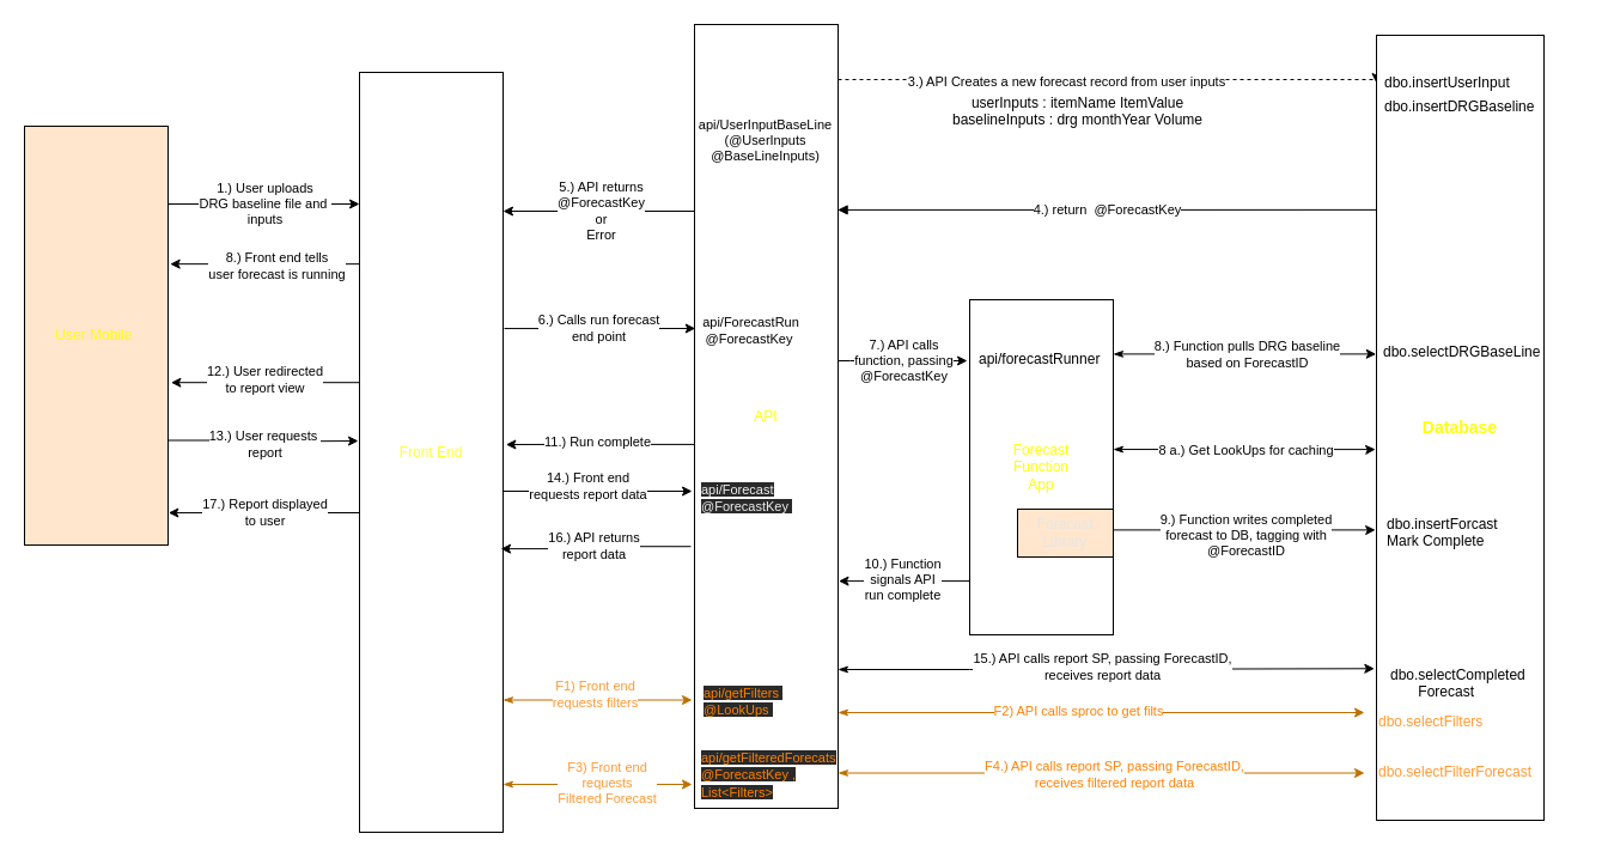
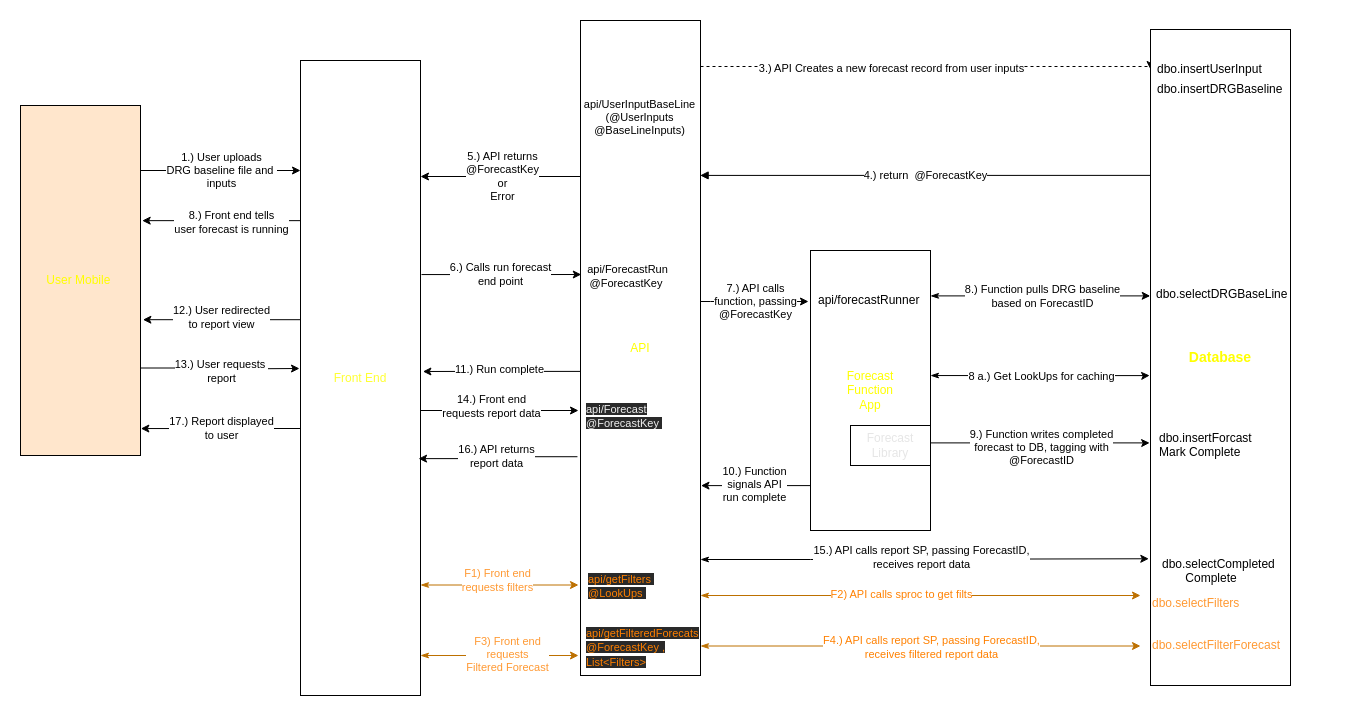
  <mxCell id="0" />
  <mxCell id="1" parent="0" />
  <mxCell id="2" style="edgeStyle=orthogonalEdgeStyle;rounded=0;orthogonalLoop=1;jettySize=auto;html=1;entryX=1.014;entryY=0.329;entryDx=0;entryDy=0;entryPerimeter=0;" parent="1" source="10" target="35" edge="1"><mxGeometry relative="1" as="geometry"><Array as="points"><mxPoint x="310" y="220" /><mxPoint x="310" y="220" /></Array></mxGeometry></mxCell>
  <mxCell id="3" value="8.) Front end tells&lt;br&gt;user forecast is running" style="edgeLabel;html=1;align=center;verticalAlign=middle;resizable=0;points=[];" parent="2" vertex="1" connectable="0"><mxGeometry y="23" relative="1" as="geometry"><mxPoint x="9.0" y="-22" as="offset" /></mxGeometry></mxCell>
  <mxCell id="4" style="edgeStyle=orthogonalEdgeStyle;rounded=0;orthogonalLoop=1;jettySize=auto;html=1;exitX=0;exitY=0.75;exitDx=0;exitDy=0;entryX=1.02;entryY=0.612;entryDx=0;entryDy=0;entryPerimeter=0;startArrow=none;startFill=0;" parent="1" source="10" target="35" edge="1"><mxGeometry relative="1" as="geometry"><Array as="points"><mxPoint x="300" y="319" /></Array></mxGeometry></mxCell>
  <mxCell id="5" value="12.) User redirected&lt;br&gt;to report view" style="edgeLabel;html=1;align=center;verticalAlign=middle;resizable=0;points=[];" parent="4" vertex="1" connectable="0"><mxGeometry x="0.499" y="1" relative="1" as="geometry"><mxPoint x="-16.05" y="-4.2" as="offset" /></mxGeometry></mxCell>
  <mxCell id="6" style="edgeStyle=orthogonalEdgeStyle;rounded=0;orthogonalLoop=1;jettySize=auto;html=1;startArrow=none;startFill=0;" parent="1" source="10" edge="1"><mxGeometry relative="1" as="geometry"><mxPoint x="578" y="410" as="targetPoint" /><Array as="points"><mxPoint x="578" y="410" /></Array></mxGeometry></mxCell>
  <mxCell id="7" value="14.) Front end&lt;br&gt;requests report data" style="edgeLabel;html=1;align=center;verticalAlign=middle;resizable=0;points=[];" parent="6" vertex="1" connectable="0"><mxGeometry x="1" y="-49" relative="1" as="geometry"><mxPoint x="-88" y="-54" as="offset" /></mxGeometry></mxCell>
  <mxCell id="8" style="edgeStyle=orthogonalEdgeStyle;rounded=0;orthogonalLoop=1;jettySize=auto;html=1;entryX=1.003;entryY=0.923;entryDx=0;entryDy=0;entryPerimeter=0;startArrow=none;startFill=0;" parent="1" source="10" target="35" edge="1"><mxGeometry relative="1" as="geometry"><Array as="points"><mxPoint x="270" y="428" /><mxPoint x="270" y="428" /></Array></mxGeometry></mxCell>
  <mxCell id="9" value="17.) Report displayed&lt;br&gt;to user" style="edgeLabel;html=1;align=center;verticalAlign=middle;resizable=0;points=[];" parent="8" vertex="1" connectable="0"><mxGeometry x="0.301" y="-1" relative="1" as="geometry"><mxPoint x="24.14" as="offset" /></mxGeometry></mxCell>
  <mxCell id="10" value="&lt;font color=&quot;#ffff33&quot;&gt;Front End&lt;/font&gt;" style="rounded=0;whiteSpace=wrap;html=1;" parent="1" vertex="1"><mxGeometry x="300" y="60" width="120" height="635" as="geometry" /></mxCell>
  <mxCell id="11" style="edgeStyle=orthogonalEdgeStyle;rounded=0;orthogonalLoop=1;jettySize=auto;html=1;entryX=0;entryY=0.061;entryDx=0;entryDy=0;entryPerimeter=0;dashed=1;" parent="1" source="22" target="30" edge="1"><mxGeometry relative="1" as="geometry"><Array as="points"><mxPoint x="810" y="66" /><mxPoint x="810" y="66" /></Array></mxGeometry></mxCell>
  <mxCell id="12" value="3.) API Creates a new forecast record from user inputs" style="edgeLabel;html=1;align=center;verticalAlign=middle;resizable=0;points=[];" parent="11" vertex="1" connectable="0"><mxGeometry x="-0.279" y="-1" relative="1" as="geometry"><mxPoint x="27.65" as="offset" /></mxGeometry></mxCell>
  <mxCell id="13" style="edgeStyle=orthogonalEdgeStyle;rounded=0;orthogonalLoop=1;jettySize=auto;html=1;entryX=1;entryY=0.25;entryDx=0;entryDy=0;exitX=0;exitY=0.25;exitDx=0;exitDy=0;" parent="1" edge="1"><mxGeometry relative="1" as="geometry"><mxPoint x="580" y="173.5" as="sourcePoint" /><Array as="points"><mxPoint x="580" y="176" /></Array><mxPoint x="420" y="176" as="targetPoint" /></mxGeometry></mxCell>
  <mxCell id="14" value="5.) API returns&lt;br&gt;@ForecastKey&lt;br&gt;or&lt;br&gt;Error" style="edgeLabel;html=1;align=center;verticalAlign=middle;resizable=0;points=[];" parent="13" vertex="1" connectable="0"><mxGeometry x="-0.333" relative="1" as="geometry"><mxPoint x="-26.67" y="-1" as="offset" /></mxGeometry></mxCell>
  <mxCell id="15" value="4.) return&amp;nbsp; @ForecastKey" style="edgeStyle=orthogonalEdgeStyle;rounded=0;orthogonalLoop=1;jettySize=auto;html=1;entryX=0;entryY=0.271;entryDx=0;entryDy=0;entryPerimeter=0;startArrow=block;startFill=1;exitX=0.997;exitY=0.288;exitDx=0;exitDy=0;exitPerimeter=0;endArrow=none;endFill=0;" parent="1" edge="1"><mxGeometry relative="1" as="geometry"><Array as="points" /><mxPoint x="699.64" y="174.92" as="sourcePoint" /><mxPoint x="1150" y="174.89" as="targetPoint" /></mxGeometry></mxCell>
  <mxCell id="16" style="edgeStyle=orthogonalEdgeStyle;rounded=0;orthogonalLoop=1;jettySize=auto;html=1;startArrow=none;startFill=0;" parent="1" source="22" edge="1"><mxGeometry relative="1" as="geometry"><mxPoint x="808" y="301" as="targetPoint" /><Array as="points"><mxPoint x="710" y="301" /><mxPoint x="710" y="301" /></Array></mxGeometry></mxCell>
  <mxCell id="17" value="7.) API calls&lt;br&gt;function, passing&lt;br&gt;@ForecastKey" style="edgeLabel;html=1;align=center;verticalAlign=middle;resizable=0;points=[];" parent="16" vertex="1" connectable="0"><mxGeometry x="0.195" y="1" relative="1" as="geometry"><mxPoint x="-10.83" as="offset" /></mxGeometry></mxCell>
  <mxCell id="18" style="edgeStyle=orthogonalEdgeStyle;rounded=0;orthogonalLoop=1;jettySize=auto;html=1;entryX=-0.012;entryY=0.953;entryDx=0;entryDy=0;entryPerimeter=0;startArrow=classicThin;startFill=1;" parent="1" edge="1"><mxGeometry relative="1" as="geometry"><Array as="points"><mxPoint x="810" y="559" /><mxPoint x="810" y="559" /></Array><mxPoint x="700" y="559" as="sourcePoint" /><mxPoint x="1148.32" y="558.27" as="targetPoint" /></mxGeometry></mxCell>
  <mxCell id="19" value="15.) API calls report SP, passing ForecastID,&lt;br&gt;receives report data" style="edgeLabel;html=1;align=center;verticalAlign=middle;resizable=0;points=[];" parent="18" vertex="1" connectable="0"><mxGeometry x="-0.439" y="-1" relative="1" as="geometry"><mxPoint x="94.48" y="-3.01" as="offset" /></mxGeometry></mxCell>
  <mxCell id="20" style="edgeStyle=orthogonalEdgeStyle;rounded=0;orthogonalLoop=1;jettySize=auto;html=1;exitX=-0.042;exitY=0.666;exitDx=0;exitDy=0;startArrow=none;startFill=0;exitPerimeter=0;entryX=0.967;entryY=0.627;entryDx=0;entryDy=0;entryPerimeter=0;" parent="1" edge="1"><mxGeometry relative="1" as="geometry"><mxPoint x="576.96" y="456.23" as="sourcePoint" /><mxPoint x="418.04" y="458.145" as="targetPoint" /><Array as="points"><mxPoint x="498" y="456" /><mxPoint x="498" y="458" /></Array></mxGeometry></mxCell>
  <mxCell id="21" value="16.) API returns&lt;br&gt;report data" style="edgeLabel;html=1;align=center;verticalAlign=middle;resizable=0;points=[];" parent="20" vertex="1" connectable="0"><mxGeometry x="0.394" y="1" relative="1" as="geometry"><mxPoint x="28.8" y="-3.63" as="offset" /></mxGeometry></mxCell>
  <mxCell id="22" value="&lt;font color=&quot;#ffff00&quot;&gt;API&lt;/font&gt;" style="rounded=0;whiteSpace=wrap;html=1;" parent="1" vertex="1"><mxGeometry x="580" y="20" width="120" height="655" as="geometry" /></mxCell>
  <mxCell id="23" style="edgeStyle=orthogonalEdgeStyle;rounded=0;orthogonalLoop=1;jettySize=auto;html=1;startArrow=classicThin;startFill=1;entryX=-0.002;entryY=0.577;entryDx=0;entryDy=0;entryPerimeter=0;" parent="1" edge="1"><mxGeometry relative="1" as="geometry"><mxPoint x="1149.72" y="295.43" as="targetPoint" /><Array as="points"><mxPoint x="1148" y="296" /></Array><mxPoint x="930" y="295.4" as="sourcePoint" /></mxGeometry></mxCell>
  <mxCell id="24" value="8.) Function pulls DRG baseline&lt;br&gt;based on ForecastID" style="edgeLabel;html=1;align=center;verticalAlign=middle;resizable=0;points=[];" parent="23" vertex="1" connectable="0"><mxGeometry x="0.011" y="-29" relative="1" as="geometry"><mxPoint x="0.01" y="-28.83" as="offset" /></mxGeometry></mxCell>
  <mxCell id="25" style="edgeStyle=orthogonalEdgeStyle;rounded=0;orthogonalLoop=1;jettySize=auto;html=1;entryX=-0.006;entryY=0.665;entryDx=0;entryDy=0;entryPerimeter=0;startArrow=none;startFill=0;" parent="1" edge="1"><mxGeometry relative="1" as="geometry"><Array as="points"><mxPoint x="1147" y="443" /></Array><mxPoint x="930" y="442.4" as="sourcePoint" /><mxPoint x="1149.16" y="442.35" as="targetPoint" /></mxGeometry></mxCell>
  <mxCell id="26" value="9.) Function writes completed&lt;br&gt;forecast to DB, tagging with&lt;br&gt;@ForecastID" style="edgeLabel;html=1;align=center;verticalAlign=middle;resizable=0;points=[];" parent="25" vertex="1" connectable="0"><mxGeometry x="-0.143" y="-3" relative="1" as="geometry"><mxPoint x="16.67" y="0.96" as="offset" /></mxGeometry></mxCell>
  <mxCell id="27" style="edgeStyle=orthogonalEdgeStyle;rounded=0;orthogonalLoop=1;jettySize=auto;html=1;startArrow=none;startFill=0;entryX=1.004;entryY=0.629;entryDx=0;entryDy=0;entryPerimeter=0;" parent="1" edge="1"><mxGeometry relative="1" as="geometry"><mxPoint x="700.48" y="485.11" as="targetPoint" /><Array as="points"><mxPoint x="770" y="486" /></Array><mxPoint x="810" y="485.1" as="sourcePoint" /></mxGeometry></mxCell>
  <mxCell id="28" value="10.) Function&lt;br&gt;signals API&lt;br&gt;run complete" style="edgeLabel;html=1;align=center;verticalAlign=middle;resizable=0;points=[];" parent="27" vertex="1" connectable="0"><mxGeometry x="0.197" y="1" relative="1" as="geometry"><mxPoint x="9.17" y="-2.92" as="offset" /></mxGeometry></mxCell>
  <mxCell id="29" value="&lt;font color=&quot;#ffff00&quot;&gt;Forecast&lt;br&gt;Function&lt;br&gt;App&lt;/font&gt;" style="rounded=0;whiteSpace=wrap;html=1;" parent="1" vertex="1"><mxGeometry x="810" y="250" width="120" height="280" as="geometry" /></mxCell>
  <mxCell id="30" value="&lt;b&gt;&lt;font style=&quot;font-size: 14px&quot; color=&quot;#ffff00&quot;&gt;Database&lt;/font&gt;&lt;/b&gt;" style="rounded=0;whiteSpace=wrap;html=1;" parent="1" vertex="1"><mxGeometry x="1150" y="29" width="140" height="656" as="geometry" /></mxCell>
  <mxCell id="31" style="edgeStyle=orthogonalEdgeStyle;rounded=0;orthogonalLoop=1;jettySize=auto;html=1;" parent="1" source="35" edge="1"><mxGeometry relative="1" as="geometry"><Array as="points"><mxPoint x="270" y="170" /><mxPoint x="270" y="170" /></Array><mxPoint x="300" y="170" as="targetPoint" /></mxGeometry></mxCell>
  <mxCell id="32" value="1.) User uploads&lt;br&gt;DRG baseline file and&amp;nbsp;&lt;br&gt;inputs" style="edgeLabel;html=1;align=center;verticalAlign=middle;resizable=0;points=[];" parent="31" vertex="1" connectable="0"><mxGeometry x="-0.273" y="3" relative="1" as="geometry"><mxPoint x="22.07" y="2" as="offset" /></mxGeometry></mxCell>
  <mxCell id="33" style="edgeStyle=orthogonalEdgeStyle;rounded=0;orthogonalLoop=1;jettySize=auto;html=1;exitX=1;exitY=0.75;exitDx=0;exitDy=0;startArrow=none;startFill=0;" parent="1" source="35" edge="1"><mxGeometry relative="1" as="geometry"><mxPoint x="299" y="368" as="targetPoint" /></mxGeometry></mxCell>
  <mxCell id="34" value="13.) User requests&amp;nbsp;&lt;br&gt;report" style="edgeLabel;html=1;align=center;verticalAlign=middle;resizable=0;points=[];" parent="33" vertex="1" connectable="0"><mxGeometry x="0.007" y="-21" relative="1" as="geometry"><mxPoint x="0.06" y="-19" as="offset" /></mxGeometry></mxCell>
  <mxCell id="35" value="&lt;font color=&quot;#ffff00&quot;&gt;User Mobile&amp;nbsp;&lt;/font&gt;" style="rounded=0;whiteSpace=wrap;html=1;fillColor=#ffe6cc;" parent="1" vertex="1"><mxGeometry x="20" y="105" width="120" height="350" as="geometry" /></mxCell>
  <mxCell id="36" value="api/UserInputBaseLine&lt;br&gt;(@UserInputs&lt;br&gt;@BaseLineInputs)" style="edgeLabel;html=1;align=center;verticalAlign=middle;resizable=0;points=[];rotation=0;" parent="1" vertex="1" connectable="0"><mxGeometry x="672.001" y="122.001" as="geometry"><mxPoint x="-34" y="-6" as="offset" /></mxGeometry></mxCell>
  <mxCell id="37" value="api/ForecastRun&lt;br&gt;@ForecastKey&amp;nbsp;" style="edgeLabel;html=1;align=center;verticalAlign=middle;resizable=0;points=[];rotation=0;" parent="1" vertex="1" connectable="0"><mxGeometry x="660.001" y="281.001" as="geometry"><mxPoint x="-34" y="-6" as="offset" /></mxGeometry></mxCell>
  <mxCell id="38" value="dbo.insertUserInput" style="text;whiteSpace=wrap;html=1;" parent="1" vertex="1"><mxGeometry x="1155" y="55" width="105" height="20" as="geometry" /></mxCell>
- <mxCell id="39" value="userInputs : itemName ItemValue&lt;br&gt;baselineInputs : drg monthYear Volume&lt;br&gt;&lt;br&gt;" style="text;html=1;align=center;verticalAlign=middle;resizable=0;points=[];autosize=1;" parent="1" vertex="1"><mxGeometry x="790" y="75" width="220" height="50" as="geometry" /></mxCell>
  <mxCell id="40" value="dbo.insertDRGBaseline" style="text;whiteSpace=wrap;html=1;" parent="1" vertex="1"><mxGeometry x="1155" y="75" width="150" height="30" as="geometry" /></mxCell>
  <mxCell id="41" value="6.) Calls run forecast &lt;br&gt;end point" style="edgeStyle=orthogonalEdgeStyle;rounded=0;orthogonalLoop=1;jettySize=auto;html=1;entryX=-0.002;entryY=0.145;entryDx=0;entryDy=0;entryPerimeter=0;" parent="1" edge="1"><mxGeometry x="-0.011" relative="1" as="geometry"><Array as="points"><mxPoint x="491" y="273.45" /></Array><mxPoint as="offset" /><mxPoint x="421" y="274.05" as="sourcePoint" /><mxPoint x="580.76" y="274" as="targetPoint" /></mxGeometry></mxCell>
  <mxCell id="42" value="api/forecastRunner" style="text;whiteSpace=wrap;html=1;" parent="1" vertex="1"><mxGeometry x="816" y="286" width="130" height="30" as="geometry" /></mxCell>
  <mxCell id="43" value="dbo.insertForcast&lt;br&gt;Mark Complete" style="text;whiteSpace=wrap;html=1;" parent="1" vertex="1"><mxGeometry x="1157" y="424" width="170" height="30" as="geometry" /></mxCell>
- <mxCell id="44" value="&lt;font color=&quot;#e6e6e6&quot;&gt;Forecast&lt;br&gt;Library&lt;/font&gt;" style="rounded=0;whiteSpace=wrap;html=1;fillColor=#ffe6cc;" parent="1" vertex="1"><mxGeometry x="850" y="425" width="80" height="40" as="geometry" /></mxCell>
+ <mxCell id="44" value="&lt;font color=&quot;#e6e6e6&quot;&gt;Forecast&lt;br&gt;Library&lt;/font&gt;" style="rounded=0;whiteSpace=wrap;html=1;" parent="1" vertex="1"><mxGeometry x="850" y="425" width="80" height="40" as="geometry" /></mxCell>
  <mxCell id="45" value="dbo.selectDRGBaseLine" style="text;whiteSpace=wrap;html=1;" parent="1" vertex="1"><mxGeometry x="1154" y="280" width="170" height="30" as="geometry" /></mxCell>
  <mxCell id="46" style="edgeStyle=orthogonalEdgeStyle;rounded=0;orthogonalLoop=1;jettySize=auto;html=1;exitX=0;exitY=0.75;exitDx=0;exitDy=0;entryX=1.02;entryY=0.915;entryDx=0;entryDy=0;entryPerimeter=0;startArrow=none;startFill=0;" parent="1" edge="1"><mxGeometry relative="1" as="geometry"><mxPoint x="580" y="370.9" as="sourcePoint" /><mxPoint x="422.4" y="371" as="targetPoint" /><Array as="points"><mxPoint x="470" y="371" /><mxPoint x="470" y="371" /></Array></mxGeometry></mxCell>
  <mxCell id="47" value="11.) Run complete" style="edgeLabel;html=1;align=center;verticalAlign=middle;resizable=0;points=[];" parent="46" vertex="1" connectable="0"><mxGeometry x="0.394" y="1" relative="1" as="geometry"><mxPoint x="28.8" y="-3.63" as="offset" /></mxGeometry></mxCell>
  <mxCell id="48" value="&lt;font color=&quot;#ff9933&quot;&gt;dbo.selectFilters&lt;/font&gt;" style="text;whiteSpace=wrap;html=1;" parent="1" vertex="1"><mxGeometry x="1150" y="589" width="160" height="30" as="geometry" /></mxCell>
  <mxCell id="49" value="&lt;span style=&quot;color: rgb(240 , 240 , 240) ; font-family: &amp;#34;helvetica&amp;#34; ; font-size: 11px ; font-style: normal ; font-weight: 400 ; letter-spacing: normal ; text-align: center ; text-indent: 0px ; text-transform: none ; word-spacing: 0px ; background-color: rgb(42 , 42 , 42) ; display: inline ; float: none&quot;&gt;api/Forecast&lt;/span&gt;&lt;br style=&quot;color: rgb(240 , 240 , 240) ; font-family: &amp;#34;helvetica&amp;#34; ; font-size: 11px ; font-style: normal ; font-weight: 400 ; letter-spacing: normal ; text-align: center ; text-indent: 0px ; text-transform: none ; word-spacing: 0px&quot;&gt;&lt;span style=&quot;color: rgb(240 , 240 , 240) ; font-family: &amp;#34;helvetica&amp;#34; ; font-size: 11px ; font-style: normal ; font-weight: 400 ; letter-spacing: normal ; text-align: center ; text-indent: 0px ; text-transform: none ; word-spacing: 0px ; background-color: rgb(42 , 42 , 42) ; display: inline ; float: none&quot;&gt;@ForecastKey&amp;nbsp;&lt;/span&gt;" style="text;whiteSpace=wrap;html=1;" parent="1" vertex="1"><mxGeometry x="584" y="395" width="110" height="40" as="geometry" /></mxCell>
  <mxCell id="50" style="edgeStyle=orthogonalEdgeStyle;rounded=0;orthogonalLoop=1;jettySize=auto;html=1;entryX=-0.006;entryY=0.665;entryDx=0;entryDy=0;entryPerimeter=0;startArrow=classicThin;startFill=1;" parent="1" edge="1"><mxGeometry relative="1" as="geometry"><Array as="points"><mxPoint x="1147" y="375.65" /></Array><mxPoint x="930" y="375.05" as="sourcePoint" /><mxPoint x="1149.16" y="375" as="targetPoint" /></mxGeometry></mxCell>
  <mxCell id="51" value="8 a.) Get LookUps for caching" style="edgeLabel;html=1;align=center;verticalAlign=middle;resizable=0;points=[];" parent="50" vertex="1" connectable="0"><mxGeometry x="-0.143" y="-3" relative="1" as="geometry"><mxPoint x="16.67" y="-3.07" as="offset" /></mxGeometry></mxCell>
  <mxCell id="52" value="&lt;font color=&quot;#ff8000&quot;&gt;&lt;span style=&quot;font-family: &amp;#34;helvetica&amp;#34; ; font-size: 11px ; font-style: normal ; font-weight: 400 ; letter-spacing: normal ; text-align: center ; text-indent: 0px ; text-transform: none ; word-spacing: 0px ; background-color: rgb(42 , 42 , 42) ; display: inline ; float: none&quot;&gt;api/getFilters&amp;nbsp;&lt;/span&gt;&lt;br style=&quot;font-family: &amp;#34;helvetica&amp;#34; ; font-size: 11px ; font-style: normal ; font-weight: 400 ; letter-spacing: normal ; text-align: center ; text-indent: 0px ; text-transform: none ; word-spacing: 0px&quot;&gt;&lt;span style=&quot;font-family: &amp;#34;helvetica&amp;#34; ; font-size: 11px ; font-style: normal ; font-weight: 400 ; letter-spacing: normal ; text-align: center ; text-indent: 0px ; text-transform: none ; word-spacing: 0px ; background-color: rgb(42 , 42 , 42) ; display: inline ; float: none&quot;&gt;@LookUps&amp;nbsp;&lt;/span&gt;&lt;/font&gt;" style="text;whiteSpace=wrap;html=1;fontColor=#ffffff;" parent="1" vertex="1"><mxGeometry x="586" y="565" width="110" height="40" as="geometry" /></mxCell>
  <mxCell id="53" value="&lt;font color=&quot;#ff8000&quot;&gt;&lt;span style=&quot;font-family: &amp;#34;helvetica&amp;#34; ; font-size: 11px ; font-style: normal ; font-weight: 400 ; letter-spacing: normal ; text-align: center ; text-indent: 0px ; text-transform: none ; word-spacing: 0px ; background-color: rgb(42 , 42 , 42) ; display: inline ; float: none&quot;&gt;api/getFilteredForecats&lt;/span&gt;&lt;br style=&quot;font-family: &amp;#34;helvetica&amp;#34; ; font-size: 11px ; font-style: normal ; font-weight: 400 ; letter-spacing: normal ; text-align: center ; text-indent: 0px ; text-transform: none ; word-spacing: 0px&quot;&gt;&lt;span style=&quot;font-family: &amp;#34;helvetica&amp;#34; ; font-size: 11px ; font-style: normal ; font-weight: 400 ; letter-spacing: normal ; text-align: center ; text-indent: 0px ; text-transform: none ; word-spacing: 0px ; background-color: rgb(42 , 42 , 42) ; display: inline ; float: none&quot;&gt;@ForecastKey , List&amp;lt;Filters&amp;gt;&lt;/span&gt;&lt;/font&gt;" style="text;whiteSpace=wrap;html=1;" parent="1" vertex="1"><mxGeometry x="584" y="619" width="110" height="40" as="geometry" /></mxCell>
  <mxCell id="54" style="edgeStyle=orthogonalEdgeStyle;rounded=0;orthogonalLoop=1;jettySize=auto;html=1;startArrow=classicThin;startFill=1;fillColor=#f0a30a;strokeColor=#BD7000;" parent="1" edge="1"><mxGeometry relative="1" as="geometry"><mxPoint x="578" y="584.5" as="targetPoint" /><Array as="points"><mxPoint x="578" y="584.5" /></Array><mxPoint x="420" y="584.5" as="sourcePoint" /></mxGeometry></mxCell>
  <mxCell id="55" style="edgeStyle=orthogonalEdgeStyle;rounded=0;orthogonalLoop=1;jettySize=auto;html=1;startArrow=classicThin;startFill=1;fillColor=#f0a30a;strokeColor=#BD7000;" parent="1" edge="1"><mxGeometry relative="1" as="geometry"><mxPoint x="578" y="655" as="targetPoint" /><Array as="points"><mxPoint x="578" y="655" /></Array><mxPoint x="420" y="655" as="sourcePoint" /></mxGeometry></mxCell>
  <mxCell id="56" style="edgeStyle=orthogonalEdgeStyle;rounded=0;orthogonalLoop=1;jettySize=auto;html=1;startArrow=classicThin;startFill=1;fillColor=#f0a30a;strokeColor=#BD7000;" parent="1" edge="1"><mxGeometry relative="1" as="geometry"><mxPoint x="1140" y="595" as="targetPoint" /><Array as="points"><mxPoint x="858" y="595" /></Array><mxPoint x="700" y="595" as="sourcePoint" /></mxGeometry></mxCell>
- <mxCell id="57" value="dbo.selectCompleted&lt;br&gt;&amp;nbsp; &amp;nbsp; &amp;nbsp; &amp;nbsp;Forecast" style="text;whiteSpace=wrap;html=1;" parent="1" vertex="1"><mxGeometry x="1160" y="550" width="160" height="30" as="geometry" /></mxCell>
+ <mxCell id="57" value="dbo.selectCompleted&lt;br&gt;&amp;nbsp; &amp;nbsp; &amp;nbsp; &amp;nbsp;Complete" style="text;whiteSpace=wrap;html=1;" parent="1" vertex="1"><mxGeometry x="1160" y="550" width="160" height="30" as="geometry" /></mxCell>
  <mxCell id="58" value="&lt;font color=&quot;#ff9933&quot;&gt;dbo.selectFilterForecast&lt;/font&gt;" style="text;whiteSpace=wrap;html=1;" parent="1" vertex="1"><mxGeometry x="1150" y="631" width="160" height="30" as="geometry" /></mxCell>
  <mxCell id="59" style="edgeStyle=orthogonalEdgeStyle;rounded=0;orthogonalLoop=1;jettySize=auto;html=1;startArrow=classicThin;startFill=1;fillColor=#f0a30a;strokeColor=#BD7000;" parent="1" edge="1"><mxGeometry relative="1" as="geometry"><mxPoint x="1140" y="645.5" as="targetPoint" /><Array as="points"><mxPoint x="858" y="645.5" /></Array><mxPoint x="700" y="645.5" as="sourcePoint" /></mxGeometry></mxCell>
  <mxCell id="60" value="&lt;font color=&quot;#ff9933&quot;&gt;F1) Front end&lt;br&gt;requests filters&lt;/font&gt;" style="edgeLabel;html=1;align=center;verticalAlign=middle;resizable=0;points=[];" parent="1" vertex="1" connectable="0"><mxGeometry x="500" y="589" as="geometry"><mxPoint x="-4" y="-10" as="offset" /></mxGeometry></mxCell>
  <mxCell id="61" value="&lt;font color=&quot;#ff8000&quot;&gt;F2) API calls sproc to get filts&lt;/font&gt;" style="edgeLabel;html=1;align=center;verticalAlign=middle;resizable=0;points=[];" parent="1" vertex="1" connectable="0"><mxGeometry x="890" y="595" as="geometry"><mxPoint x="10" y="-2" as="offset" /></mxGeometry></mxCell>
  <mxCell id="62" value="&lt;font color=&quot;#ff9933&quot;&gt;F3) Front end&lt;br&gt;requests &lt;br&gt;Filtered Forecast&lt;/font&gt;" style="edgeLabel;html=1;align=center;verticalAlign=middle;resizable=0;points=[];" parent="1" vertex="1" connectable="0"><mxGeometry x="490" y="651" as="geometry"><mxPoint x="16" y="2" as="offset" /></mxGeometry></mxCell>
  <mxCell id="63" value="&lt;font color=&quot;#ff8000&quot;&gt;F4.) API calls report SP, passing ForecastID,&lt;br&gt;receives filtered report data&lt;/font&gt;" style="edgeLabel;html=1;align=center;verticalAlign=middle;resizable=0;points=[];" parent="1" vertex="1" connectable="0"><mxGeometry x="930" y="646" as="geometry" /></mxCell>
